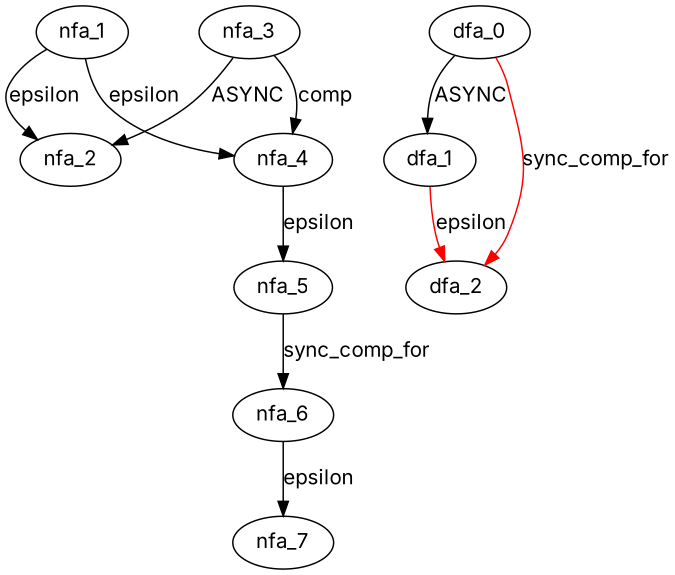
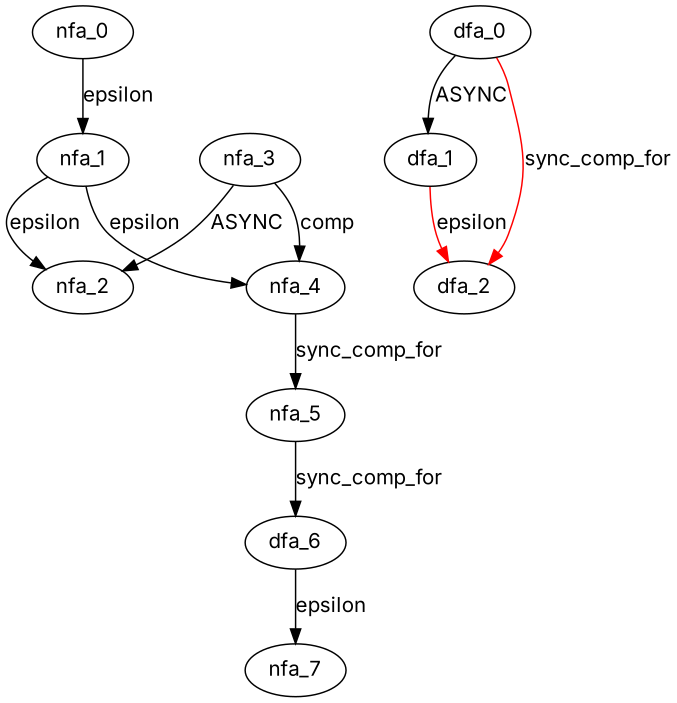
  digraph {
    fontname=Inter
    node [fontname=Inter]
    edge [fontname=Inter]
+   nfa_0
    nfa_1
    nfa_2
    nfa_4
    nfa_3
    nfa_5
-   nfa_6
+   nfa_6 [label=dfa_6]
    nfa_7
    dfa_0
    dfa_1
    dfa_2
    subgraph sub_1 {
+     nfa_0
      nfa_1
      nfa_2
      nfa_4
      nfa_3
      nfa_5
      nfa_6
      nfa_7
    }
    subgraph sub_2 {
      dfa_0
      dfa_1
      dfa_2
    }
+   nfa_0 -> nfa_1 [label=epsilon]
    nfa_1 -> nfa_2 [label=epsilon]
    nfa_1 -> nfa_4 [label=epsilon]
-   nfa_4 -> nfa_5 [label=epsilon]
+   nfa_4 -> nfa_5 [label=sync_comp_for]
    nfa_3 -> nfa_2 [label=ASYNC]
    nfa_3 -> nfa_4 [label=comp]
    nfa_5 -> nfa_6 [label=sync_comp_for]
    nfa_6 -> nfa_7 [label=epsilon]
    dfa_0 -> dfa_1 [label=ASYNC]
    dfa_0 -> dfa_2 [color=red label=sync_comp_for]
    dfa_1 -> dfa_2 [color=red label=epsilon]
  }
